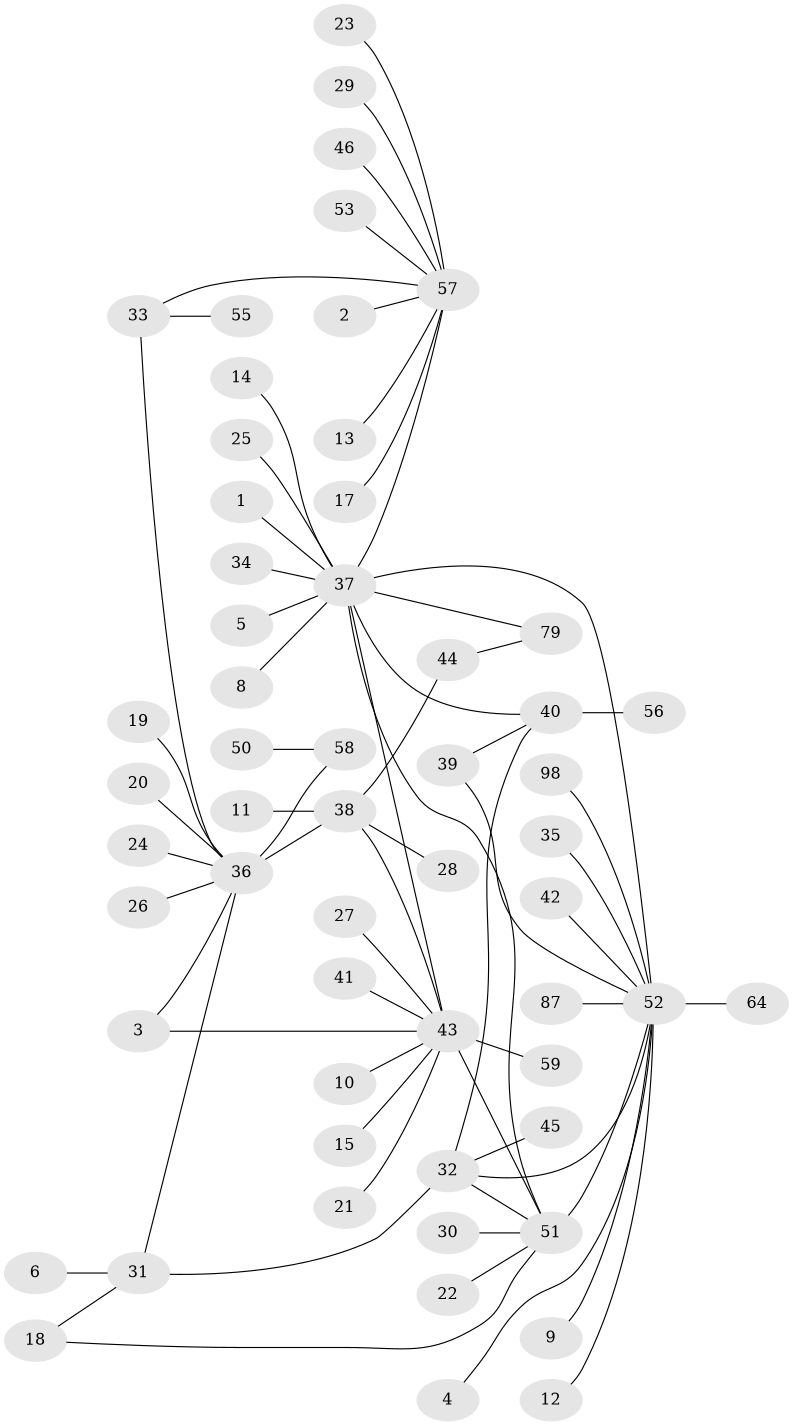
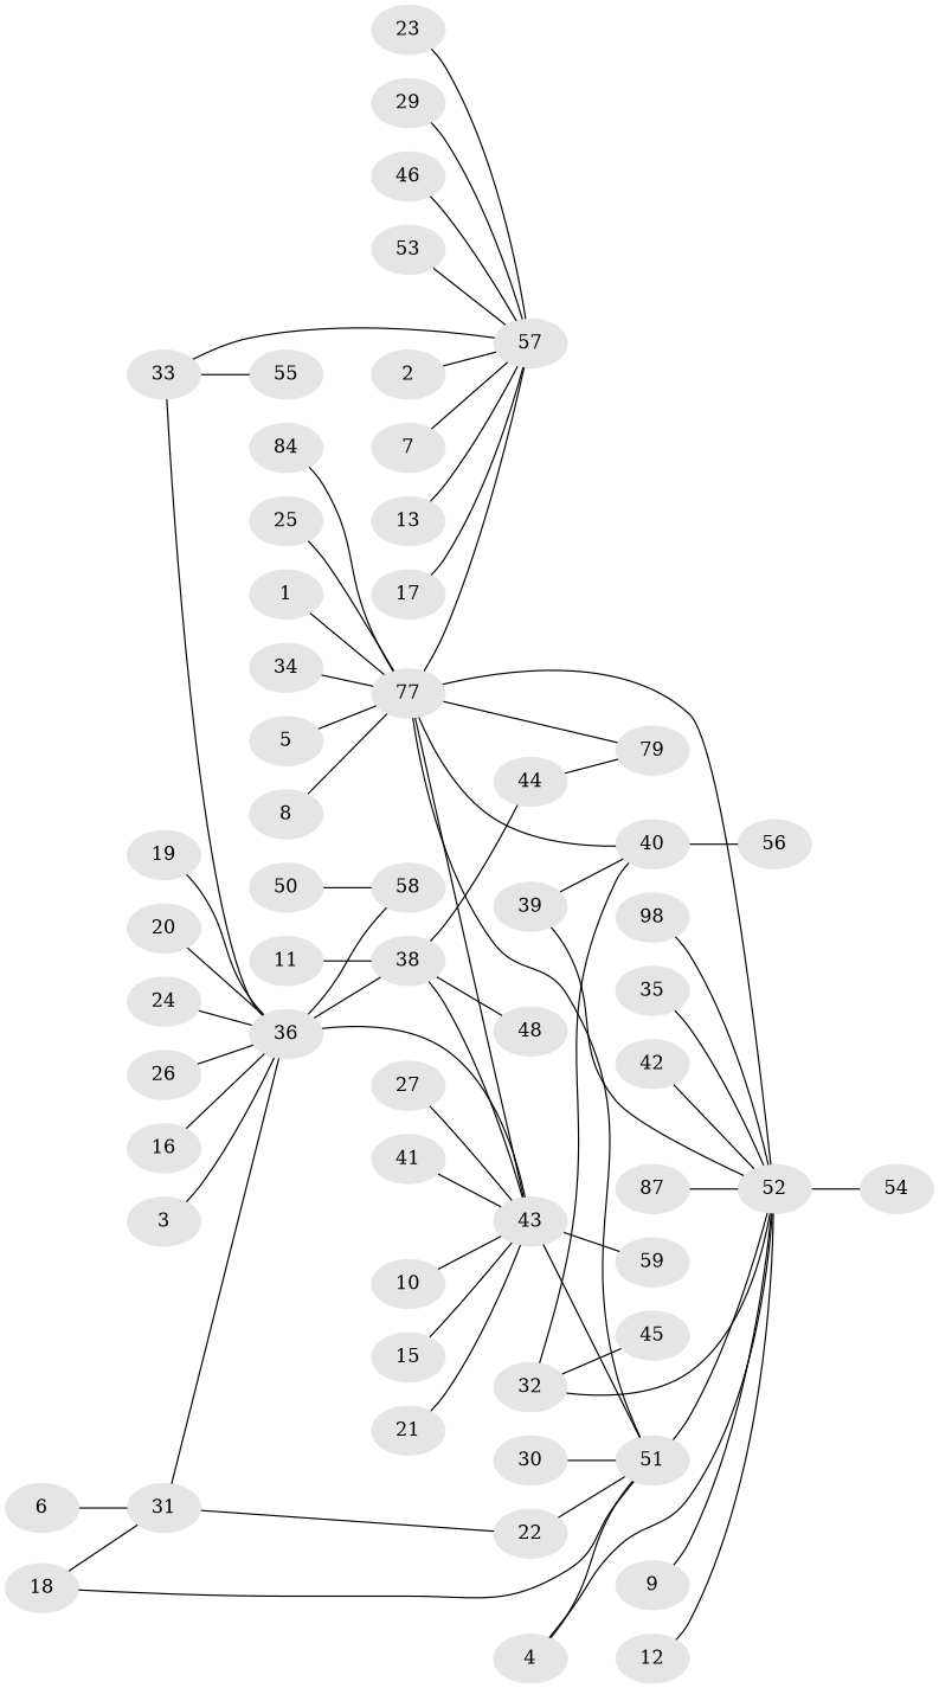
  graph {
    rankdir=LR
    node [color=gray90 style=filled]
    edge [weight=1.0]
    1
-   37
+   37 [label=77]
    57
    52
    43
    51
    40
    n8 [label=79]
    2
    3
    36
    38
    58
    4
-   54 [label=64]
+   54
    5
    6
    31
    32
+   7
    8
    9
    10
    59
    11
    44
-   48 [label=28]
+   48
    12
    13
-   14
+   14 [label=84]
    15
+   16
    17
    18
    19
    20
    21
    22
    23
    24
    25
    26
    27
    n44 [label=98]
    29
    30
    45
    56
    33
    55
    34
    35
    39
    41
    42
    46
    n57 [label=87]
    50
    53
    1 -- 37
    37 -- 57
    37 -- 52
    37 -- 43
    37 -- 51
    37 -- 40
    37 -- n8
    52 -- 54
    43 -- 51
    43 -- 59
    51 -- 52
    40 -- 56
    2 -- 57
    3 -- 36
-   3 -- 43
+   36 -- 43
    36 -- 38
    36 -- 58
    38 -- 43
    38 -- 44
    38 -- 48
    4 -- 52
    5 -- 37
    6 -- 31
    31 -- 36
-   31 -- 32
+   31 -- 22
    32 -- 52
-   32 -- 51
+   4 -- 51
    32 -- 40
    32 -- 45
+   7 -- 57
    8 -- 37
    9 -- 52
    10 -- 43
    11 -- 38
    44 -- n8
    12 -- 52
    13 -- 57
    14 -- 37
    15 -- 43
+   16 -- 36
    17 -- 57
    18 -- 51
    18 -- 31
    19 -- 36
    20 -- 36
    21 -- 43
    22 -- 51
    23 -- 57
    24 -- 36
    25 -- 37
    26 -- 36
    27 -- 43
    n44 -- 52
    29 -- 57
    30 -- 51
    33 -- 57
    33 -- 36
    33 -- 55
    34 -- 37
    35 -- 52
    39 -- 52
    39 -- 40
    41 -- 43
    42 -- 52
    46 -- 57
    n57 -- 52
    50 -- 58
    53 -- 57
  }
